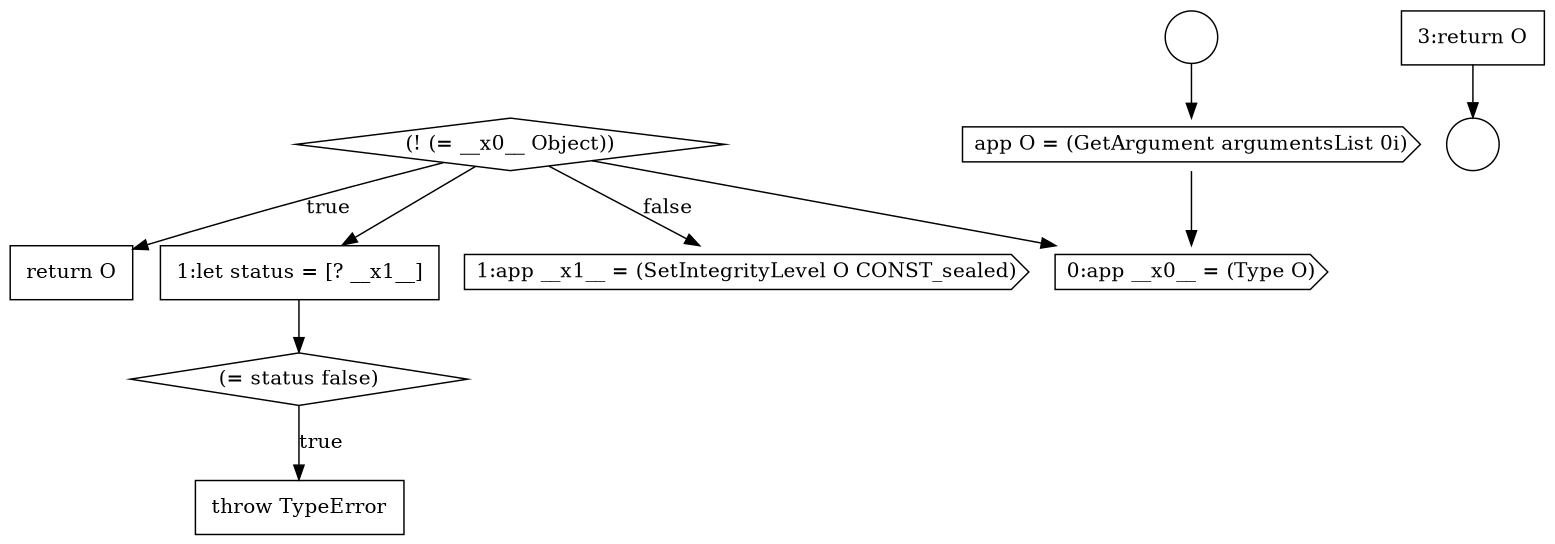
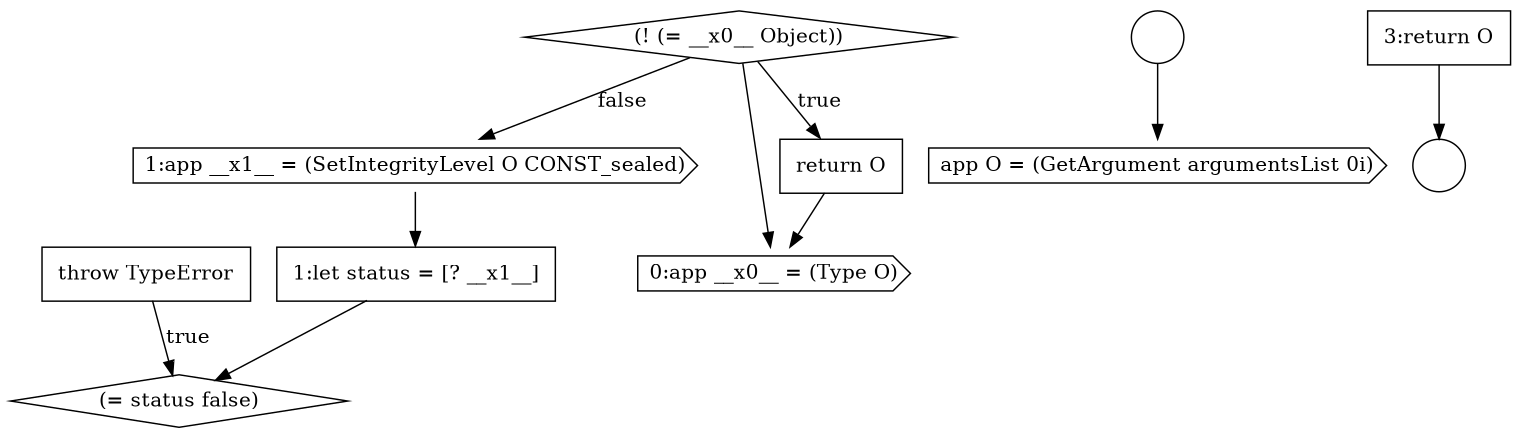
  digraph {
    node [color=black fillcolor=white shape=none style=filled]
    edge [color=black]
    n1 [label=<<font color="black">1:app __x1__ = (SetIntegrityLevel O CONST_sealed)</font>> shape=cds]
    n2 [label=<<font color="black">     <table border="0" cellborder="1" cellspacing="0" cellpadding="10">       <tr><td align="left">1:let status = [? __x1__]</td></tr>     </table>   </font>> margin=0]
    n3 [label=<<font color="black">(= status false)</font>> shape=diamond]
    n4 [label=<<font color="black">app O = (GetArgument argumentsList 0i)</font>> shape=cds]
    n5 [label=<<font color="black">0:app __x0__ = (Type O)</font>> shape=cds]
    n6 [label=<<font color="black">     <table border="0" cellborder="1" cellspacing="0" cellpadding="10">       <tr><td align="left">throw TypeError</td></tr>     </table>   </font>> margin=0]
    n7 [label=<<font color="black">(! (= __x0__ Object))</font>> shape=diamond]
    n8 [label=<<font color="black">     <table border="0" cellborder="1" cellspacing="0" cellpadding="10">       <tr><td align="left">return O</td></tr>     </table>   </font>> margin=0]
    n9 [label=<<font color="black">     <table border="0" cellborder="1" cellspacing="0" cellpadding="10">       <tr><td align="left">3:return O</td></tr>     </table>   </font>> margin=0]
    n10 [label=" " shape=circle]
    n11 [label=" " shape=circle]
-   n7 -> n2
+   n1 -> n2
    n2 -> n3
-   n3 -> n6 [label=<<font color="black">true</font>>]
-   n4 -> n5
+   n6 -> n3 [label=<<font color="black">true</font>>]
+   n8 -> n5
    n7 -> n1 [label=<<font color="black">false</font>>]
    n7 -> n5
    n7 -> n8 [label=<<font color="black">true</font>>]
    n9 -> n10
    n11 -> n4
  }
